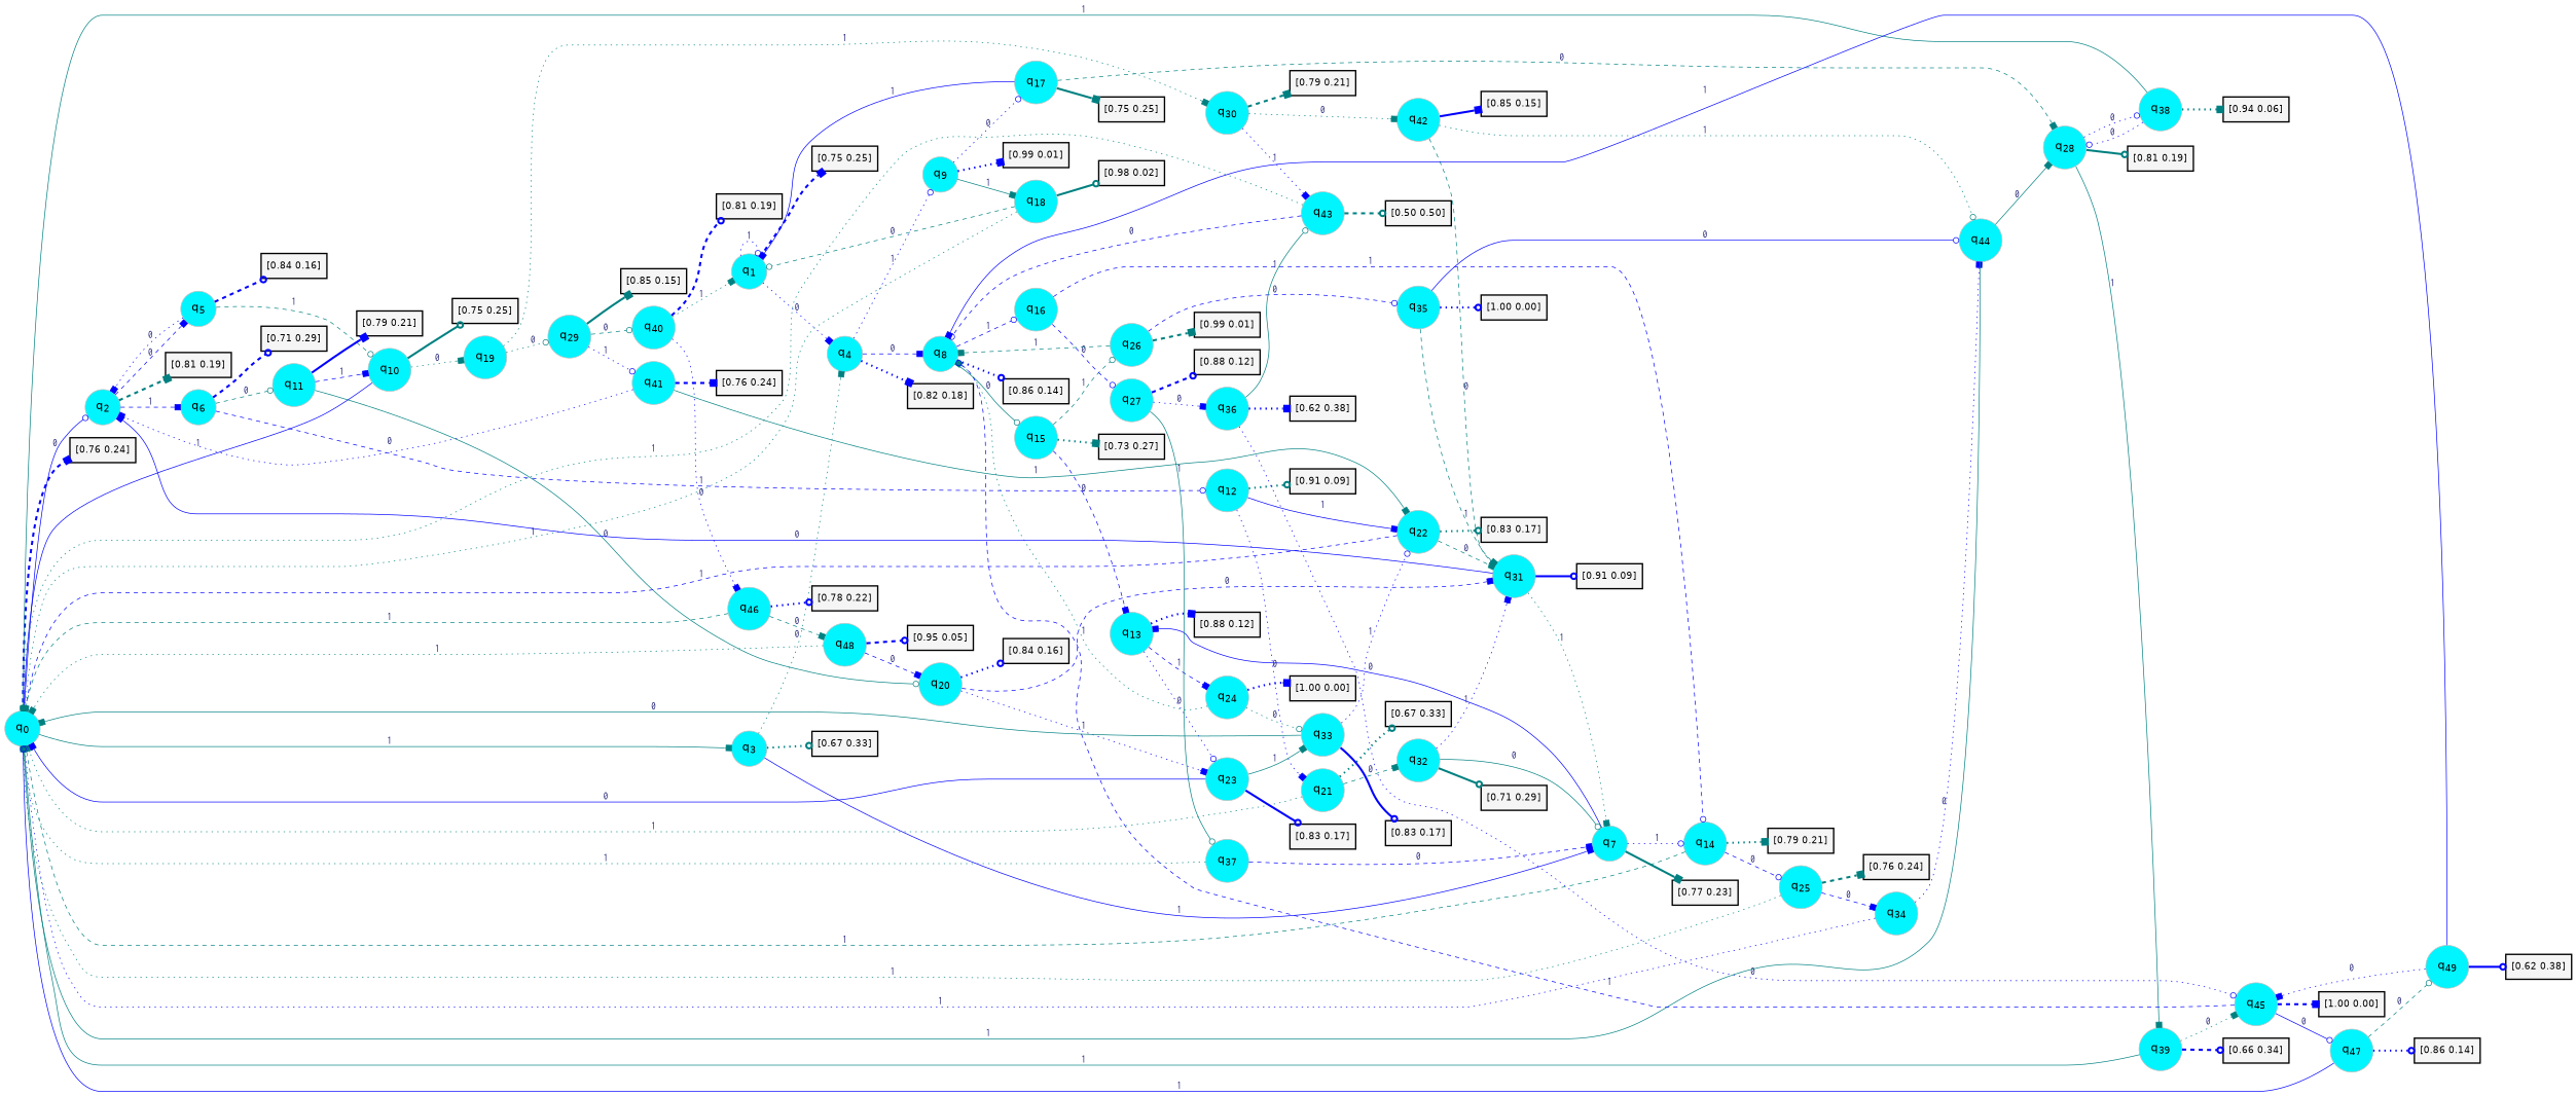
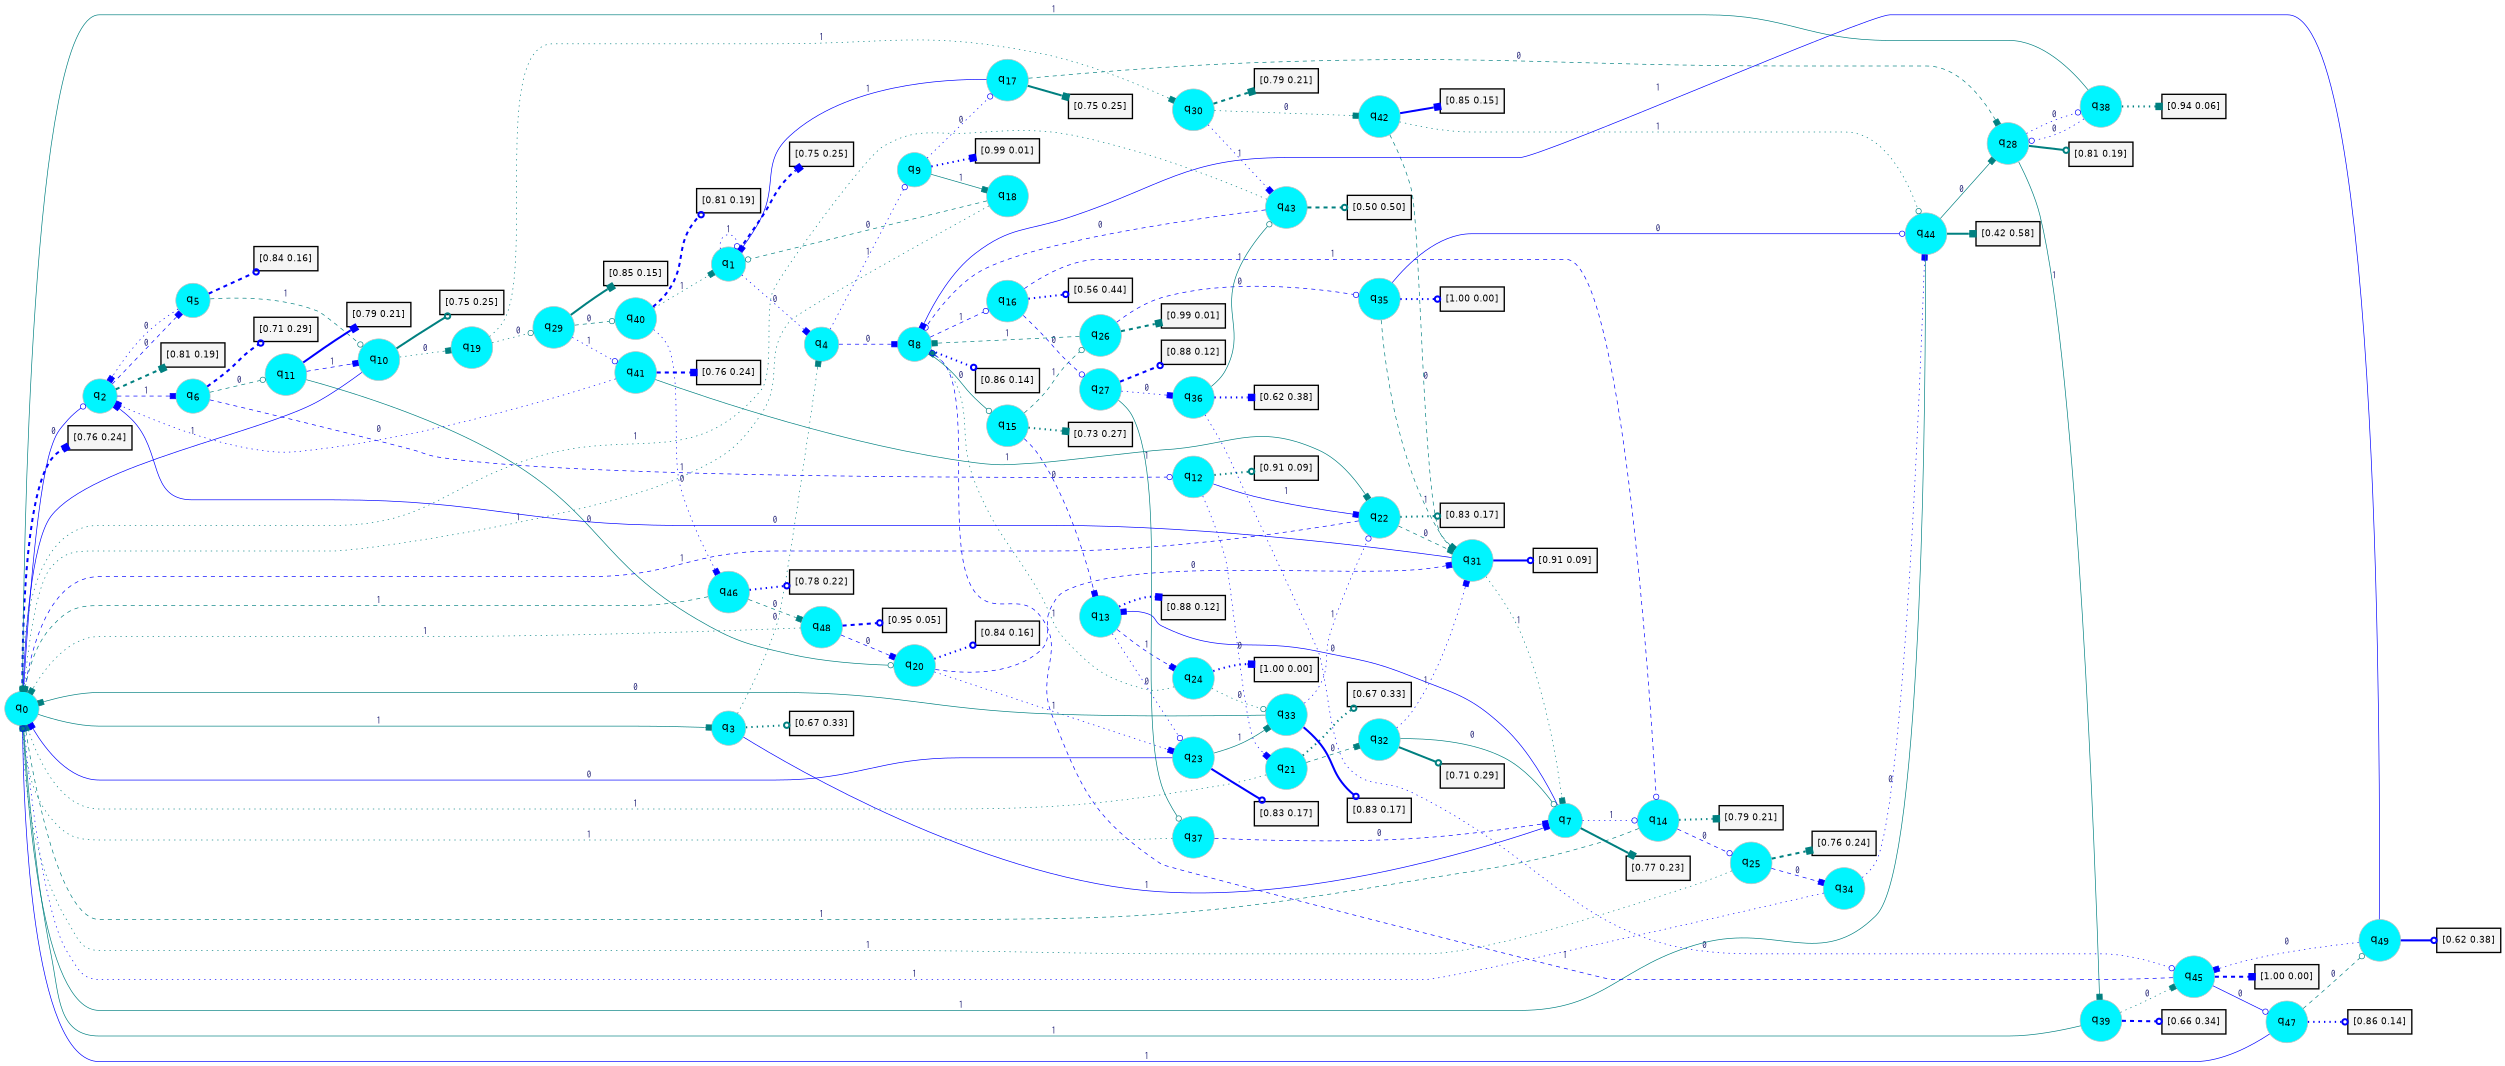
  digraph {
    rankdir=LR
    node [color=gray fillcolor=turquoise1 fontcolor=black fontname=Helvetica fontsize=16 fontweight=bold shape=circle style=filled]
    edge [arrowhead=box arrowsize=1 color=blue fontcolor=midnightblue fontname=courier fontweight=bold penwidth=1 style=dotted weight=20]
    n1 [label=<q<SUB>0</SUB>>]
    n2 [label=<q<SUB>2</SUB>>]
    n3 [label=<q<SUB>3</SUB>>]
    n4 [color=black fillcolor=whitesmoke fontsize=14 label="[0.76 0.24]" penwidth=2 shape=box]
    n5 [label=<q<SUB>5</SUB>>]
    n6 [label=<q<SUB>6</SUB>>]
    n7 [color=black fillcolor=whitesmoke fontsize=14 label="[0.81 0.19]" penwidth=2 shape=box]
    n8 [label=<q<SUB>4</SUB>>]
    n9 [label=<q<SUB>7</SUB>>]
    n10 [color=black fillcolor=whitesmoke fontsize=14 label="[0.67 0.33]" penwidth=2 shape=box]
    n11 [label=<q<SUB>1</SUB>>]
    n12 [color=black fillcolor=whitesmoke fontsize=14 label="[0.75 0.25]" penwidth=2 shape=box]
    n13 [label=<q<SUB>8</SUB>>]
    n14 [label=<q<SUB>9</SUB>>]
-   n15 [color=black fillcolor=whitesmoke fontsize=14 label="[0.82 0.18]" penwidth=2 shape=box]
    n16 [label=<q<SUB>10</SUB>>]
    n17 [color=black fillcolor=whitesmoke fontsize=14 label="[0.84 0.16]" penwidth=2 shape=box]
    n18 [label=<q<SUB>11</SUB>>]
    n19 [label=<q<SUB>12</SUB>>]
    n20 [color=black fillcolor=whitesmoke fontsize=14 label="[0.71 0.29]" penwidth=2 shape=box]
    n21 [label=<q<SUB>13</SUB>>]
    n22 [label=<q<SUB>14</SUB>>]
    n23 [color=black fillcolor=whitesmoke fontsize=14 label="[0.77 0.23]" penwidth=2 shape=box]
    n24 [label=<q<SUB>15</SUB>>]
    n25 [label=<q<SUB>16</SUB>>]
    n26 [color=black fillcolor=whitesmoke fontsize=14 label="[0.86 0.14]" penwidth=2 shape=box]
    n27 [label=<q<SUB>17</SUB>>]
    n28 [label=<q<SUB>18</SUB>>]
    n29 [color=black fillcolor=whitesmoke fontsize=14 label="[0.99 0.01]" penwidth=2 shape=box]
    n30 [label=<q<SUB>19</SUB>>]
    n31 [color=black fillcolor=whitesmoke fontsize=14 label="[0.75 0.25]" penwidth=2 shape=box]
    n32 [label=<q<SUB>20</SUB>>]
    n33 [color=black fillcolor=whitesmoke fontsize=14 label="[0.79 0.21]" penwidth=2 shape=box]
    n34 [label=<q<SUB>21</SUB>>]
    n35 [label=<q<SUB>22</SUB>>]
    n36 [color=black fillcolor=whitesmoke fontsize=14 label="[0.91 0.09]" penwidth=2 shape=box]
    n37 [label=<q<SUB>23</SUB>>]
    n38 [label=<q<SUB>24</SUB>>]
    n39 [color=black fillcolor=whitesmoke fontsize=14 label="[0.88 0.12]" penwidth=2 shape=box]
    n40 [label=<q<SUB>25</SUB>>]
    n41 [color=black fillcolor=whitesmoke fontsize=14 label="[0.79 0.21]" penwidth=2 shape=box]
    n42 [label=<q<SUB>26</SUB>>]
    n43 [color=black fillcolor=whitesmoke fontsize=14 label="[0.73 0.27]" penwidth=2 shape=box]
    n44 [label=<q<SUB>27</SUB>>]
+   n45 [color=black fillcolor=whitesmoke fontsize=14 label="[0.56 0.44]" penwidth=2 shape=box]
    n46 [label=<q<SUB>28</SUB>>]
    n47 [color=black fillcolor=whitesmoke fontsize=14 label="[0.75 0.25]" penwidth=2 shape=box]
-   n48 [color=black fillcolor=whitesmoke fontsize=14 label="[0.98 0.02]" penwidth=2 shape=box]
    n49 [label=<q<SUB>29</SUB>>]
    n50 [label=<q<SUB>30</SUB>>]
    n51 [label=<q<SUB>31</SUB>>]
    n52 [color=black fillcolor=whitesmoke fontsize=14 label="[0.84 0.16]" penwidth=2 shape=box]
    n53 [label=<q<SUB>32</SUB>>]
    n54 [color=black fillcolor=whitesmoke fontsize=14 label="[0.67 0.33]" penwidth=2 shape=box]
    n55 [color=black fillcolor=whitesmoke fontsize=14 label="[0.83 0.17]" penwidth=2 shape=box]
    n56 [label=<q<SUB>33</SUB>>]
    n57 [color=black fillcolor=whitesmoke fontsize=14 label="[0.83 0.17]" penwidth=2 shape=box]
    n58 [color=black fillcolor=whitesmoke fontsize=14 label="[1.00 0.00]" penwidth=2 shape=box]
    n59 [label=<q<SUB>34</SUB>>]
    n60 [color=black fillcolor=whitesmoke fontsize=14 label="[0.76 0.24]" penwidth=2 shape=box]
    n61 [label=<q<SUB>35</SUB>>]
    n62 [color=black fillcolor=whitesmoke fontsize=14 label="[0.99 0.01]" penwidth=2 shape=box]
    n63 [label=<q<SUB>36</SUB>>]
    n64 [label=<q<SUB>37</SUB>>]
    n65 [color=black fillcolor=whitesmoke fontsize=14 label="[0.88 0.12]" penwidth=2 shape=box]
    n66 [label=<q<SUB>38</SUB>>]
    n67 [label=<q<SUB>39</SUB>>]
    n68 [color=black fillcolor=whitesmoke fontsize=14 label="[0.81 0.19]" penwidth=2 shape=box]
    n69 [label=<q<SUB>40</SUB>>]
    n70 [label=<q<SUB>41</SUB>>]
    n71 [color=black fillcolor=whitesmoke fontsize=14 label="[0.85 0.15]" penwidth=2 shape=box]
    n72 [label=<q<SUB>42</SUB>>]
    n73 [label=<q<SUB>43</SUB>>]
    n74 [color=black fillcolor=whitesmoke fontsize=14 label="[0.79 0.21]" penwidth=2 shape=box]
    n75 [color=black fillcolor=whitesmoke fontsize=14 label="[0.91 0.09]" penwidth=2 shape=box]
    n76 [color=black fillcolor=whitesmoke fontsize=14 label="[0.71 0.29]" penwidth=2 shape=box]
    n77 [color=black fillcolor=whitesmoke fontsize=14 label="[0.83 0.17]" penwidth=2 shape=box]
    n78 [label=<q<SUB>44</SUB>>]
    n79 [color=black fillcolor=whitesmoke fontsize=14 label="[1.00 0.00]" penwidth=2 shape=box]
    n80 [label=<q<SUB>45</SUB>>]
    n81 [color=black fillcolor=whitesmoke fontsize=14 label="[0.62 0.38]" penwidth=2 shape=box]
    n82 [color=black fillcolor=whitesmoke fontsize=14 label="[0.94 0.06]" penwidth=2 shape=box]
    n83 [color=black fillcolor=whitesmoke fontsize=14 label="[0.66 0.34]" penwidth=2 shape=box]
    n84 [label=<q<SUB>46</SUB>>]
    n85 [color=black fillcolor=whitesmoke fontsize=14 label="[0.81 0.19]" penwidth=2 shape=box]
    n86 [color=black fillcolor=whitesmoke fontsize=14 label="[0.76 0.24]" penwidth=2 shape=box]
    n87 [color=black fillcolor=whitesmoke fontsize=14 label="[0.85 0.15]" penwidth=2 shape=box]
    n88 [color=black fillcolor=whitesmoke fontsize=14 label="[0.50 0.50]" penwidth=2 shape=box]
+   n89 [color=black fillcolor=whitesmoke fontsize=14 label="[0.42 0.58]" penwidth=2 shape=box]
    n90 [label=<q<SUB>47</SUB>>]
    n91 [color=black fillcolor=whitesmoke fontsize=14 label="[1.00 0.00]" penwidth=2 shape=box]
    n92 [label=<q<SUB>48</SUB>>]
    n93 [color=black fillcolor=whitesmoke fontsize=14 label="[0.78 0.22]" penwidth=2 shape=box]
    n94 [label=<q<SUB>49</SUB>>]
    n95 [color=black fillcolor=whitesmoke fontsize=14 label="[0.86 0.14]" penwidth=2 shape=box]
    n96 [color=black fillcolor=whitesmoke fontsize=14 label="[0.95 0.05]" penwidth=2 shape=box]
    n97 [color=black fillcolor=whitesmoke fontsize=14 label="[0.62 0.38]" penwidth=2 shape=box]
    n1 -> n2 [arrowhead=odot label=0 style=solid]
    n1 -> n3 [color=teal label=1 style=solid]
    n1 -> n4 [penwidth=3 style=dashed]
    n2 -> n5 [label=0 style=dashed]
    n2 -> n6 [label=1 style=dashed]
    n2 -> n7 [color=teal penwidth=3 style=dashed]
    n3 -> n8 [color=teal label=0]
    n3 -> n9 [label=1 style=solid]
    n3 -> n10 [arrowhead=odot color=teal penwidth=3]
    n5 -> n2 [label=0]
    n5 -> n16 [arrowhead=odot color=teal label=1 style=dashed]
    n5 -> n17 [arrowhead=odot penwidth=3 style=dashed]
    n6 -> n18 [arrowhead=odot color=teal label=0 style=dashed]
    n6 -> n19 [arrowhead=odot label=1 style=dashed]
    n6 -> n20 [arrowhead=odot penwidth=3 style=dashed]
    n8 -> n13 [label=0 style=dashed]
    n8 -> n14 [arrowhead=odot label=1]
-   n8 -> n15 [penwidth=3]
    n9 -> n21 [label=0 style=solid]
    n9 -> n22 [arrowhead=odot label=1]
    n9 -> n23 [color=teal penwidth=3 style=solid]
    n11 -> n8 [label=0]
    n11 -> n11 [arrowhead=odot label=1]
    n11 -> n12 [penwidth=3 style=dashed]
    n13 -> n24 [arrowhead=odot color=teal label=0 style=solid]
    n13 -> n25 [arrowhead=odot label=1 style=dashed]
    n13 -> n26 [arrowhead=odot penwidth=3]
    n14 -> n27 [arrowhead=odot label=0]
    n14 -> n28 [color=teal label=1 style=solid]
    n14 -> n29 [penwidth=3]
    n16 -> n1 [arrowhead=odot label=1 style=solid]
    n16 -> n30 [color=teal label=0]
    n16 -> n31 [arrowhead=odot color=teal penwidth=3 style=solid]
    n18 -> n16 [label=1 style=dashed]
    n18 -> n32 [arrowhead=odot color=teal label=0 style=solid]
    n18 -> n33 [penwidth=3 style=solid]
    n19 -> n34 [label=0]
    n19 -> n35 [label=1 style=solid]
    n19 -> n36 [arrowhead=odot color=teal penwidth=3]
    n21 -> n37 [arrowhead=odot label=0]
    n21 -> n38 [label=1 style=dashed]
    n21 -> n39 [penwidth=3]
    n22 -> n1 [arrowhead=odot color=teal label=1 style=dashed]
    n22 -> n40 [arrowhead=odot label=0 style=dashed]
    n22 -> n41 [color=teal penwidth=3]
    n24 -> n21 [label=0 style=dashed]
    n24 -> n42 [arrowhead=odot color=teal label=1 style=dashed]
    n24 -> n43 [color=teal penwidth=3]
    n25 -> n22 [arrowhead=odot label=1 style=dashed]
    n25 -> n44 [arrowhead=odot label=0 style=dashed]
+   n25 -> n45 [arrowhead=odot penwidth=3]
    n27 -> n11 [label=1 style=solid]
    n27 -> n46 [color=teal label=0 style=dashed]
    n27 -> n47 [color=teal penwidth=3 style=solid]
    n28 -> n1 [arrowhead=odot color=teal label=1]
    n28 -> n11 [arrowhead=odot color=teal label=0 style=dashed]
-   n28 -> n48 [arrowhead=odot color=teal penwidth=3 style=solid]
    n30 -> n49 [arrowhead=odot color=teal label=0]
    n30 -> n50 [color=teal label=1]
    n32 -> n37 [label=1]
    n32 -> n51 [label=0 style=dashed]
    n32 -> n52 [arrowhead=odot penwidth=3]
    n34 -> n1 [color=teal label=1]
    n34 -> n53 [color=teal label=0 style=dashed]
    n34 -> n54 [arrowhead=odot color=teal penwidth=3]
    n35 -> n1 [arrowhead=odot label=1 style=dashed]
    n35 -> n51 [color=teal label=0 style=dashed]
    n35 -> n55 [arrowhead=odot color=teal penwidth=3]
    n37 -> n1 [label=0 style=solid]
    n37 -> n56 [color=teal label=1 style=solid]
    n37 -> n57 [arrowhead=odot penwidth=3 style=solid]
    n38 -> n13 [color=teal label=1]
    n38 -> n56 [arrowhead=odot color=teal label=0]
    n38 -> n58 [penwidth=3]
    n40 -> n1 [color=teal label=1]
    n40 -> n59 [label=0 style=dashed]
    n40 -> n60 [color=teal penwidth=3 style=dashed]
    n42 -> n13 [color=teal label=1 style=dashed]
    n42 -> n61 [arrowhead=odot label=0 style=dashed]
    n42 -> n62 [color=teal penwidth=3 style=dashed]
    n44 -> n63 [label=0]
    n44 -> n64 [arrowhead=odot color=teal label=1 style=solid]
    n44 -> n65 [arrowhead=odot penwidth=3 style=dashed]
    n46 -> n66 [arrowhead=odot label=0]
    n46 -> n67 [color=teal label=1 style=solid]
    n46 -> n68 [arrowhead=odot color=teal penwidth=3 style=solid]
    n49 -> n69 [arrowhead=odot color=teal label=0 style=dashed]
    n49 -> n70 [arrowhead=odot label=1]
    n49 -> n71 [color=teal penwidth=3 style=solid]
    n50 -> n72 [color=teal label=0]
    n50 -> n73 [label=1]
    n50 -> n74 [color=teal penwidth=3 style=dashed]
    n51 -> n2 [label=0 style=solid]
    n51 -> n9 [color=teal label=1]
    n51 -> n75 [arrowhead=odot penwidth=3 style=solid]
    n53 -> n9 [arrowhead=odot color=teal label=0 style=solid]
    n53 -> n51 [label=1]
    n53 -> n76 [arrowhead=odot color=teal penwidth=3 style=solid]
    n56 -> n1 [color=teal label=0 style=solid]
    n56 -> n35 [arrowhead=odot label=1]
    n56 -> n77 [arrowhead=odot penwidth=3 style=solid]
    n59 -> n1 [arrowhead=odot label=1]
    n59 -> n78 [label=0]
    n61 -> n51 [color=teal label=1 style=dashed]
    n61 -> n78 [arrowhead=odot label=0 style=solid]
    n61 -> n79 [arrowhead=odot penwidth=3]
    n63 -> n73 [arrowhead=odot color=teal label=1 style=solid]
    n63 -> n80 [arrowhead=odot label=0]
    n63 -> n81 [penwidth=3]
    n64 -> n1 [arrowhead=odot color=teal label=1]
    n64 -> n9 [label=0 style=dashed]
    n66 -> n1 [color=teal label=1 style=solid]
    n66 -> n46 [arrowhead=odot label=0]
    n66 -> n82 [color=teal penwidth=3]
    n67 -> n1 [arrowhead=odot color=teal label=1 style=solid]
    n67 -> n80 [color=teal label=0]
    n67 -> n83 [arrowhead=odot penwidth=3 style=dashed]
    n69 -> n11 [color=teal label=1]
    n69 -> n84 [label=0]
    n69 -> n85 [arrowhead=odot penwidth=3 style=dashed]
    n70 -> n2 [label=0]
    n70 -> n35 [color=teal label=1 style=solid]
    n70 -> n86 [penwidth=3 style=dashed]
    n72 -> n51 [color=teal label=0 style=dashed]
    n72 -> n78 [arrowhead=odot color=teal label=1]
    n72 -> n87 [penwidth=3 style=solid]
    n73 -> n1 [arrowhead=odot color=teal label=1]
    n73 -> n13 [arrowhead=odot label=0 style=dashed]
    n73 -> n88 [arrowhead=odot color=teal penwidth=3 style=dashed]
    n78 -> n1 [arrowhead=odot color=teal label=1 style=solid]
    n78 -> n46 [color=teal label=0 style=solid]
+   n78 -> n89 [color=teal penwidth=3 style=solid]
    n80 -> n13 [arrowhead=odot label=1 style=dashed]
    n80 -> n90 [arrowhead=odot label=0 style=solid]
    n80 -> n91 [penwidth=3 style=dashed]
    n84 -> n1 [color=teal label=1 style=dashed]
    n84 -> n92 [color=teal label=0 style=dashed]
    n84 -> n93 [arrowhead=odot penwidth=3]
    n90 -> n1 [arrowhead=odot label=1 style=solid]
    n90 -> n94 [arrowhead=odot color=teal label=0 style=dashed]
    n90 -> n95 [arrowhead=odot penwidth=3]
    n92 -> n1 [color=teal label=1]
    n92 -> n32 [label=0 style=dashed]
    n92 -> n96 [arrowhead=odot penwidth=3 style=dashed]
    n94 -> n13 [label=1 style=solid]
    n94 -> n80 [label=0]
    n94 -> n97 [arrowhead=odot penwidth=3 style=solid]
  }
